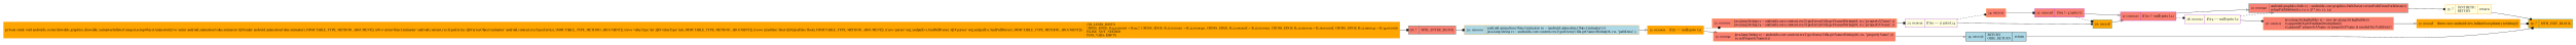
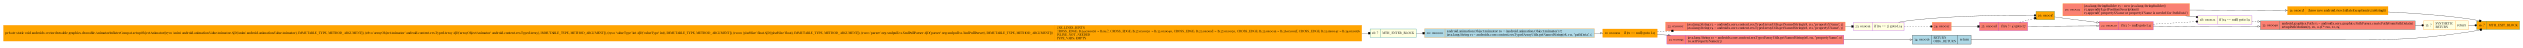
  digraph {
    fontname="Playfair Display"
    rankdir=LR
    node [color=darkorange fillcolor=salmon fontname="Playfair Display" shape=record style=filled]
    edge [arrowhead=box fontname="Playfair Display"]
-   n1 [color=teal label="{18\:\ ?|MTH_ENTER_BLOCK\l}"]
+   n1 [color=teal fillcolor=lightyellow label="{18\:\ ?|MTH_ENTER_BLOCK\l}"]
    n2 [fillcolor=lightblue label="{20\:\ 0x0000|android.animation.ObjectAnimator r0 = (android.animation.ObjectAnimator) r7\ljava.lang.String r1 = androidx.core.content.res.TypedArrayUtils.getNamedString(r8, r11, \"pathData\", 1)\l}"]
    n3 [fillcolor=orange label="{21\:\ 0x000a|if (r1 == null) goto L15\l}"]
    n4 [label="{22\:\ 0x000c|java.lang.String r2 = androidx.core.content.res.TypedArrayUtils.getNamedString(r8, r11, \"propertyXName\", 2)\ljava.lang.String r4 = androidx.core.content.res.TypedArrayUtils.getNamedString(r8, r11, \"propertyYName\", 3)\l}"]
-   n5 [label="{33\:\ 0x004c|java.lang.String r2 = androidx.core.content.res.TypedArrayUtils.getNamedString(r8, r11, \"propertyName\", 0)\lr0.setPropertyName(r2)\l}"]
+   n5 [color=purple label="{33\:\ 0x004c|java.lang.String r2 = androidx.core.content.res.TypedArrayUtils.getNamedString(r8, r11, \"propertyName\", 0)\lr0.setPropertyName(r2)\l}"]
    n6 [color=purple fillcolor=lightyellow label="{23\:\ 0x001a|if (r9 == 2) goto L14\l}"]
    n7 [color=black fillcolor=lightblue label="{34\:\ 0x0056|RETURN\lORIG_RETURN\l|return\l}"]
    n8 [label="{24\:\ 0x001c}"]
    n9 [color=teal fillcolor=orange label="{26\:\ 0x001f}"]
    n10 [color=purple label="{25\:\ 0x001d|if (r9 != 4) goto L7\l}"]
    n11 [color=purple label="{27\:\ 0x0020|if (r2 != null) goto L12\l}"]
    n12 [color=purple fillcolor=lightyellow label="{28\:\ 0x0022|if (r4 == null) goto L9\l}"]
    n13 [color=teal label="{32\:\ 0x0040|android.graphics.Path r3 = androidx.core.graphics.PathParser.createPathFromPathData(r1)\lsetupPathMotion(r3, r0, 0.5f * r10, r2, r4)\l}"]
    n14 [label="{30\:\ 0x0025|java.lang.StringBuilder r5 = new java.lang.StringBuilder()\lr5.append(r8.getPositionDescription())\lr5.append(\" propertyXName or propertyYName is needed for PathData\")\l}"]
    n15 [fillcolor=lightyellow label="{35\:\ ?|SYNTHETIC\lRETURN\l|return\l}"]
    n16 [fillcolor=orange label="{31\:\ 0x003f|throw new android.view.InflateException(r5.toString())\l}"]
    n17 [color=teal fillcolor=orange label="{19\:\ ?|MTH_EXIT_BLOCK\l}"]
    n18 [fillcolor=orange label="{private static void androidx.vectordrawable.graphics.drawable.AnimatorInflaterCompat.setupObjectAnimator((r7v0 'anim' android.animation.ValueAnimator A[D('anim' android.animation.ValueAnimator), IMMUTABLE_TYPE, METHOD_ARGUMENT]), (r8v0 'arrayObjectAnimator' android.content.res.TypedArray A[D('arrayObjectAnimator' android.content.res.TypedArray), IMMUTABLE_TYPE, METHOD_ARGUMENT]), (r9v0 'valueType' int A[D('valueType' int), IMMUTABLE_TYPE, METHOD_ARGUMENT]), (r10v0 'pixelSize' float A[D('pixelSize' float), IMMUTABLE_TYPE, METHOD_ARGUMENT]), (r11v0 'parser' org.xmlpull.v1.XmlPullParser A[D('parser' org.xmlpull.v1.XmlPullParser), IMMUTABLE_TYPE, METHOD_ARGUMENT]))  | USE_LINES_HINTS\lCROSS_EDGE: B:34:0x0056 \-\> B:19:?, CROSS_EDGE: B:27:0x0020 \-\> B:32:0x0040, CROSS_EDGE: B:25:0x001d \-\> B:27:0x0020, CROSS_EDGE: B:23:0x001a \-\> B:26:0x001f, CROSS_EDGE: B:33:0x004c \-\> B:34:0x0056\lINLINE_NOT_NEEDED\lTYPE_VARS: EMPTY\l}"]
    n1 -> n2
    n2 -> n3 [arrowhead=onormal]
    n3 -> n4 [style=dashed]
    n3 -> n5 [arrowhead=onormal]
    n4 -> n6
    n5 -> n7 [arrowhead=onormal]
    n6 -> n8 [arrowhead=dot style=dashed]
    n6 -> n9 [arrowhead=dot]
    n7 -> n17
    n8 -> n10
    n9 -> n11 [arrowhead=onormal]
    n10 -> n9 [style=dashed]
    n10 -> n11 [arrowhead=onormal]
    n11 -> n12 [arrowhead=dot style=dashed]
    n11 -> n13 [arrowhead=onormal]
    n12 -> n13 [arrowhead=onormal style=dashed]
-   n12 -> n14 [arrowhead=dot]
+   n14 -> n12 [arrowhead=dot]
    n13 -> n15 [arrowhead=dot]
    n14 -> n16 [arrowhead=onormal]
    n15 -> n17 [arrowhead=dot]
    n16 -> n17
    n18 -> n1
  }
